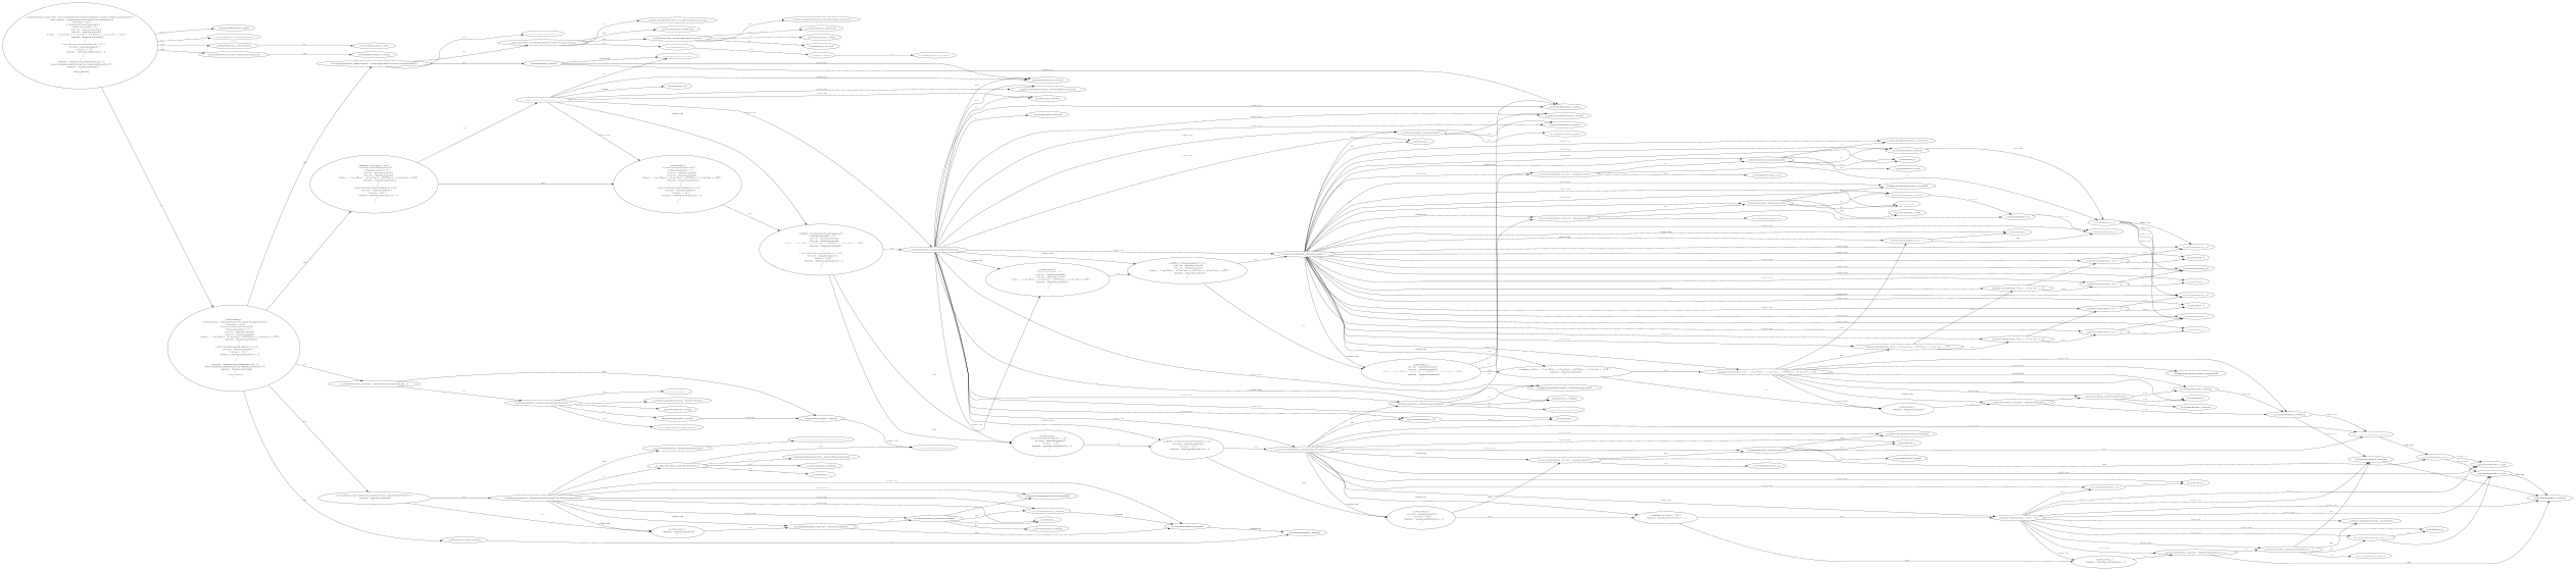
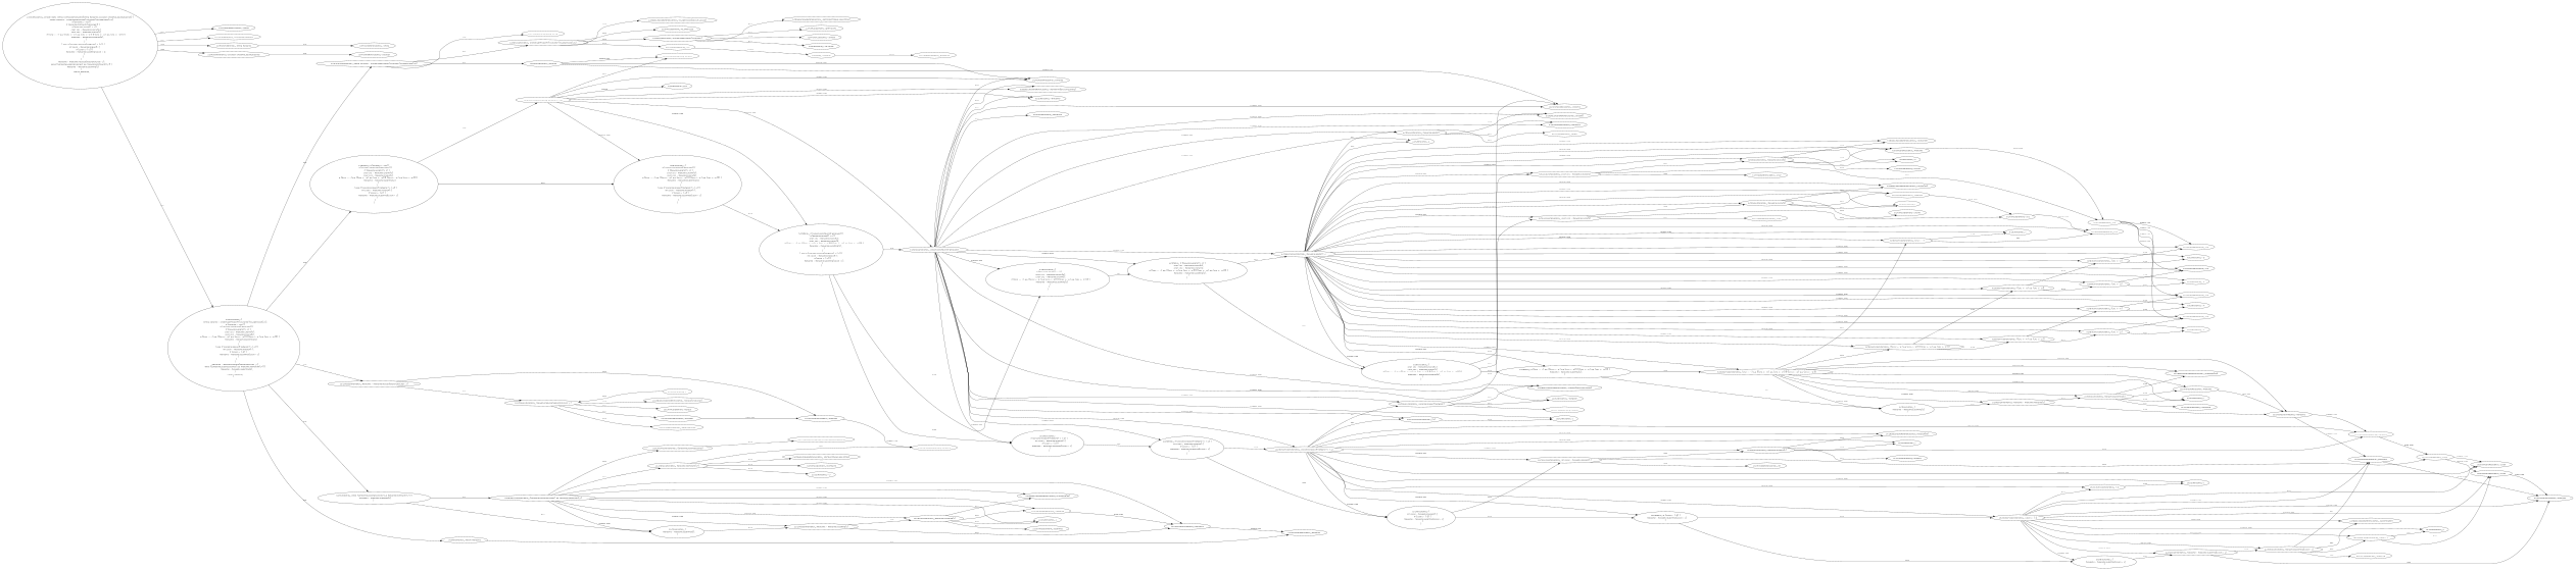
  digraph {
    fontname="Comic Neue"
    rankdir=LR
    node [fontname="Comic Neue" shape=ellipse]
    edge [fontname="Comic Neue"]
    n1 [label="2:CtTypeReferenceImpl@String"]
    n2 [label="2:CtVirtualElement@normalizeFileName"]
    n3 [label="2:CtParameterImpl@String fileName"]
    n4 [label="2:CtTypeReferenceImpl@String"]
    n5 [label="2:CtParameterImpl@boolean preserveLeadingSlashes"]
    n6 [label="2:CtTypeReferenceImpl@boolean"]
    n7 [label="3:CtTypeReferenceImpl@String"]
    n8 [label="3:CtExecutableReferenceImpl@toLowerCase(java.util.Locale)"]
    n9 [label="3:CtVirtualElement@toLowerCase"]
    n10 [label="3:CtExecutableReferenceImpl@getProperty(java.lang.String)"]
    n11 [label="3:CtVirtualElement@getProperty"]
    n12 [label="3:CtTypeAccessImpl@System"]
    n13 [label="3:CtLiteralImpl@\"os.name\""]
    n14 [label="3:CtInvocationImpl@System.getProperty(\"os.name\")"]
    n15 [label="3:CtTypeAccessImpl@US"]
    n16 [label="3:Update@UPDATE"]
    n17 [label="3:CtTypeAccessImpl@ENGLISH"]
    n18 [label="3:CtInvocationImpl@System.getProperty(\"os.name\").toLowerCase(US)"]
    n19 [label="3:CtVirtualElement@osname"]
    n20 [label="4:CtVariableReadImpl@osname"]
    n21 [label="5:CtVariableReadImpl@osname"]
    n22 [label="13:CtVariableReadImpl@osname"]
    n23 [label="3:CtLocalVariableImpl@String osname = System.getProperty(\"os.name\").toLowerCase(US)"]
    n24 [label="4:CtLiteralImpl@null"]
    n25 [label="4:CtBinaryOperatorImpl@osname != null"]
    n26 [label="5:CtExecutableReferenceImpl@startsWith(java.lang.String)"]
    n27 [label="5:CtLiteralImpl@\"windows\""]
    n28 [label="5:CtInvocationImpl@osname.startsWith(\"windows\")"]
    n29 [label="5:CtIfImpl@if (osname.startsWith(\"windows\")) \{\n    if (fileName.length() > 2) \{\n        char ch1 = fileName.charAt(0);\n        char ch2 = fileName.charAt(1);\n        if ((ch2 == ':') && (((ch1 >= 'a') && (ch1 <= 'z')) || ((ch1 >= 'A') && (ch1 <= 'Z')))) \{\n            fileName = fileName.substring(2);\n        \}\n    \}\n\} else if (osname.indexOf(\"netware\") > (-1)) \{\n    int colon = fileName.indexOf(':');\n    if (colon != (-1)) \{\n        fileName = fileName.substring(colon + 1);\n    \}\n\}"]
    n30 [label="4:CtBlockImpl@\{\n    if (osname.startsWith(\"windows\")) \{\n        if (fileName.length() > 2) \{\n            char ch1 = fileName.charAt(0);\n            char ch2 = fileName.charAt(1);\n            if ((ch2 == ':') && (((ch1 >= 'a') && (ch1 <= 'z')) || ((ch1 >= 'A') && (ch1 <= 'Z')))) \{\n                fileName = fileName.substring(2);\n            \}\n        \}\n    \} else if (osname.indexOf(\"netware\") > (-1)) \{\n        int colon = fileName.indexOf(':');\n        if (colon != (-1)) \{\n            fileName = fileName.substring(colon + 1);\n        \}\n    \}\n\}"]
    n31 [label="5:CtVirtualElement@startsWith"]
    n32 [label="6:CtExecutableReferenceImpl@length()"]
    n33 [label="6:CtVariableReadImpl@fileName"]
    n34 [label="6:CtInvocationImpl@fileName.length()"]
    n35 [label="6:CtLiteralImpl@2"]
    n36 [label="6:CtBinaryOperatorImpl@fileName.length() > 2"]
    n37 [label="6:CtIfImpl@if (fileName.length() > 2) \{\n    char ch1 = fileName.charAt(0);\n    char ch2 = fileName.charAt(1);\n    if ((ch2 == ':') && (((ch1 >= 'a') && (ch1 <= 'z')) || ((ch1 >= 'A') && (ch1 <= 'Z')))) \{\n        fileName = fileName.substring(2);\n    \}\n\}"]
    n38 [label="5:CtBlockImpl@\{\n    if (fileName.length() > 2) \{\n        char ch1 = fileName.charAt(0);\n        char ch2 = fileName.charAt(1);\n        if ((ch2 == ':') && (((ch1 >= 'a') && (ch1 <= 'z')) || ((ch1 >= 'A') && (ch1 <= 'Z')))) \{\n            fileName = fileName.substring(2);\n        \}\n    \}\n\}"]
    n39 [label="13:CtExecutableReferenceImpl@indexOf(java.lang.String)"]
    n40 [label="13:CtLiteralImpl@\"netware\""]
    n41 [label="13:CtInvocationImpl@osname.indexOf(\"netware\")"]
    n42 [label="13:CtLiteralImpl@1"]
    n43 [label="13:CtUnaryOperatorImpl@(-1)"]
    n44 [label="13:CtBinaryOperatorImpl@osname.indexOf(\"netware\") > (-1)"]
    n45 [label="13:CtIfImpl@if (osname.indexOf(\"netware\") > (-1)) \{\n    int colon = fileName.indexOf(':');\n    if (colon != (-1)) \{\n        fileName = fileName.substring(colon + 1);\n    \}\n\}"]
    n46 [label="13:CtBlockImpl@\n    if (osname.indexOf(\"netware\") > (-1)) \{\n        int colon = fileName.indexOf(':');\n        if (colon != (-1)) \{\n            fileName = fileName.substring(colon + 1);\n        \}\n    \}\n"]
-   n47 [label="6:CtTypeReferenceImpl@length"]
+   n47 [label="6:CtVirtualElement@length"]
    n48 [label="7:CtExecutableReferenceImpl@charAt(int)"]
    n49 [label="7:CtVariableReadImpl@fileName"]
    n50 [label="7:CtLiteralImpl@0"]
    n51 [label="7:CtInvocationImpl@fileName.charAt(0)"]
    n52 [label="7:CtLocalVariableImpl@char ch1 = fileName.charAt(0)"]
    n53 [label="8:CtExecutableReferenceImpl@charAt(int)"]
    n54 [label="8:CtVariableReadImpl@fileName"]
    n55 [label="8:CtLiteralImpl@1"]
    n56 [label="8:CtInvocationImpl@fileName.charAt(1)"]
    n57 [label="8:CtLocalVariableImpl@char ch2 = fileName.charAt(1)"]
    n58 [label="9:CtVariableReadImpl@ch2"]
    n59 [label="9:CtLiteralImpl@':'"]
    n60 [label="9:CtBinaryOperatorImpl@(ch2 == ':')"]
    n61 [label="9:CtVariableReadImpl@ch1"]
    n62 [label="9:CtLiteralImpl@'a'"]
    n63 [label="9:CtBinaryOperatorImpl@(ch1 >= 'a')"]
    n64 [label="9:CtVariableReadImpl@ch1"]
    n65 [label="9:CtLiteralImpl@'z'"]
    n66 [label="9:CtBinaryOperatorImpl@(ch1 <= 'z')"]
    n67 [label="9:CtBinaryOperatorImpl@((ch1 >= 'a') && (ch1 <= 'z'))"]
    n68 [label="9:CtVariableReadImpl@ch1"]
    n69 [label="9:CtLiteralImpl@'A'"]
    n70 [label="9:CtBinaryOperatorImpl@(ch1 >= 'A')"]
    n71 [label="9:CtVariableReadImpl@ch1"]
    n72 [label="9:CtLiteralImpl@'Z'"]
    n73 [label="9:CtBinaryOperatorImpl@(ch1 <= 'Z')"]
    n74 [label="9:CtBinaryOperatorImpl@((ch1 >= 'A') && (ch1 <= 'Z'))"]
    n75 [label="9:CtBinaryOperatorImpl@(((ch1 >= 'a') && (ch1 <= 'z')) || ((ch1 >= 'A') && (ch1 <= 'Z')))"]
    n76 [label="9:CtBinaryOperatorImpl@(ch2 == ':') && (((ch1 >= 'a') && (ch1 <= 'z')) || ((ch1 >= 'A') && (ch1 <= 'Z')))"]
    n77 [label="9:CtIfImpl@if ((ch2 == ':') && (((ch1 >= 'a') && (ch1 <= 'z')) || ((ch1 >= 'A') && (ch1 <= 'Z')))) \{\n    fileName = fileName.substring(2);\n\}"]
    n78 [label="6:CtBlockImpl@\{\n    char ch1 = fileName.charAt(0);\n    char ch2 = fileName.charAt(1);\n    if ((ch2 == ':') && (((ch1 >= 'a') && (ch1 <= 'z')) || ((ch1 >= 'A') && (ch1 <= 'Z')))) \{\n        fileName = fileName.substring(2);\n    \}\n\}"]
    n79 [label="13:CtVirtualElement@indexOf"]
    n80 [label="14:CtVariableReadImpl@fileName"]
    n81 [label="14:CtExecutableReferenceImpl@indexOf(int)"]
    n82 [label="14:CtLiteralImpl@':'"]
    n83 [label="14:CtInvocationImpl@fileName.indexOf(':')"]
    n84 [label="14:CtLocalVariableImpl@int colon = fileName.indexOf(':')"]
    n85 [label="15:CtVariableReadImpl@colon"]
    n86 [label="15:CtLiteralImpl@1"]
    n87 [label="15:CtUnaryOperatorImpl@(-1)"]
    n88 [label="15:CtBinaryOperatorImpl@colon != (-1)"]
    n89 [label="15:CtIfImpl@if (colon != (-1)) \{\n    fileName = fileName.substring(colon + 1);\n\}"]
    n90 [label="13:CtBlockImpl@\{\n    int colon = fileName.indexOf(':');\n    if (colon != (-1)) \{\n        fileName = fileName.substring(colon + 1);\n    \}\n\}"]
    n91 [label="7:CtVirtualElement@ch1"]
    n92 [label="7:CtVirtualElement@charAt"]
    n93 [label="7:CtTypeReferenceImpl@char"]
    n94 [label="8:CtVirtualElement@ch2"]
    n95 [label="8:CtVirtualElement@charAt"]
    n96 [label="8:CtTypeReferenceImpl@char"]
    n97 [label="10:CtVariableWriteImpl@fileName"]
    n98 [label="10:CtExecutableReferenceImpl@substring(int)"]
    n99 [label="10:CtVariableReadImpl@fileName"]
    n100 [label="10:CtLiteralImpl@2"]
    n101 [label="10:CtInvocationImpl@fileName.substring(2)"]
    n102 [label="10:CtAssignmentImpl@fileName = fileName.fileName(2)"]
    n103 [label="9:CtBlockImpl@\{\n    fileName = fileName.substring(2);\n\}"]
    n104 [label="16:CtVariableReadImpl@fileName"]
    n105 [label="10:CtVirtualElement@substring"]
    n106 [label="14:CtVirtualElement@colon"]
    n107 [label="16:CtVariableWriteImpl@fileName"]
    n108 [label="14:CtVirtualElement@indexOf"]
    n109 [label="14:CtTypeReferenceImpl@int"]
    n110 [label="16:CtVariableReadImpl@colon"]
    n111 [label="16:CtExecutableReferenceImpl@substring(int)"]
    n112 [label="16:CtLiteralImpl@1"]
    n113 [label="16:CtBinaryOperatorImpl@colon + 1"]
    n114 [label="16:CtInvocationImpl@fileName.substring(colon + 1)"]
    n115 [label="16:CtAssignmentImpl@fileName = fileName.substring(colon + 1)"]
    n116 [label="15:CtBlockImpl@\{\n    fileName = fileName.substring(colon + 1);\n\}"]
    n117 [label="16:CtVirtualElement@substring"]
    n118 [label="4:CtIfImpl@if (osname != null) \{\n    if (osname.startsWith(\"windows\")) \{\n        if (fileName.length() > 2) \{\n            char ch1 = fileName.charAt(0);\n            char ch2 = fileName.charAt(1);\n            if ((ch2 == ':') && (((ch1 >= 'a') && (ch1 <= 'z')) || ((ch1 >= 'A') && (ch1 <= 'Z')))) \{\n                fileName = fileName.substring(2);\n            \}\n        \}\n    \} else if (osname.indexOf(\"netware\") > (-1)) \{\n        int colon = fileName.indexOf(':');\n        if (colon != (-1)) \{\n            fileName = fileName.substring(colon + 1);\n        \}\n    \}\n\}"]
    n119 [label="20:CtVariableWriteImpl@fileName"]
    n120 [label="21:CtVariableReadImpl@fileName"]
    n121 [label="20:CtExecutableReferenceImpl@replace(char,char)"]
    n122 [label="20:CtVirtualElement@replace"]
    n123 [label="20:CtVariableReadImpl@fileName"]
    n124 [label="20:CtTypeAccessImpl@separatorChar"]
    n125 [label="20:CtLiteralImpl@'/'"]
    n126 [label="20:CtInvocationImpl@fileName.replace(separatorChar, '/')"]
    n127 [label="20:CtAssignmentImpl@fileName = fileName.replace(separatorChar, '/')"]
    n128 [label="21:CtTypeReferenceImpl@preserveLeadingSlashes"]
    n129 [label="21:CtUnaryOperatorImpl@(!preserveLeadingSlashes)"]
    n130 [label="21:CtExecutableReferenceImpl@startsWith(java.lang.String)"]
    n131 [label="21:CtVirtualElement@startsWith"]
    n132 [label="21:CtLiteralImpl@\"/\""]
    n133 [label="21:CtInvocationImpl@fileName.startsWith(\"/\")"]
    n134 [label="21:CtBinaryOperatorImpl@(!preserveLeadingSlashes) && fileName.startsWith(\"/\")"]
    n135 [label="22:CtVariableWriteImpl@fileName"]
    n136 [label="22:CtExecutableReferenceImpl@substring(int)"]
    n137 [label="22:CtVariableReadImpl@fileName"]
    n138 [label="22:CtLiteralImpl@1"]
    n139 [label="22:CtInvocationImpl@fileName.substring(1)"]
    n140 [label="22:CtAssignmentImpl@fileName = fileName.substring(1)"]
    n141 [label="21:CtBlockImpl@\{\n    fileName = fileName.substring(1);\n\}"]
    n142 [label="24:CtVariableReadImpl@fileName"]
    n143 [label="22:CtVirtualElement@substring"]
    n144 [label="21:CtWhileImpl@while ((!preserveLeadingSlashes) && fileName.startsWith(\"/\")) \{\n    fileName = fileName.substring(1);\n\} "]
    n145 [label="24:CtReturnImpl@return fileName"]
    n146 [label="2:CtBlockImpl@\{\n    String osname = System.getProperty(\"os.name\").toLowerCase(US);\n    if (osname != null) \{\n        if (osname.startsWith(\"windows\")) \{\n            if (fileName.length() > 2) \{\n                char ch1 = fileName.charAt(0);\n                char ch2 = fileName.charAt(1);\n                if ((ch2 == ':') && (((ch1 >= 'a') && (ch1 <= 'z')) || ((ch1 >= 'A') && (ch1 <= 'Z')))) \{\n                    fileName = fileName.substring(2);\n                \}\n            \}\n        \} else if (osname.indexOf(\"netware\") > (-1)) \{\n            int colon = fileName.indexOf(':');\n            if (colon != (-1)) \{\n                fileName = fileName.substring(colon + 1);\n            \}\n        \}\n    \}\n    fileName = fileName.replace(separatorChar, '/');\n    while ((!preserveLeadingSlashes) && fileName.startsWith(\"/\")) \{\n        fileName = fileName.substring(1);\n    \} \n    return fileName;\n\}"]
    n147 [label="2:CtMethodImpl@private static String normalizeFileName(String fileName, boolean preserveLeadingSlashes) \{\n    String osname = System.getProperty(\"os.name\").toLowerCase(US);\n    if (osname != null) \{\n        if (osname.startsWith(\"windows\")) \{\n            if (fileName.length() > 2) \{\n                char ch1 = fileName.charAt(0);\n                char ch2 = fileName.charAt(1);\n                if ((ch2 == ':') && (((ch1 >= 'a') && (ch1 <= 'z')) || ((ch1 >= 'A') && (ch1 <= 'Z')))) \{\n                    fileName = fileName.substring(2);\n                \}\n            \}\n        \} else if (osname.indexOf(\"netware\") > (-1)) \{\n            int colon = fileName.indexOf(':');\n            if (colon != (-1)) \{\n                fileName = fileName.substring(colon + 1);\n            \}\n        \}\n    \}\n    fileName = fileName.replace(separatorChar, '/');\n    while ((!preserveLeadingSlashes) && fileName.startsWith(\"/\")) \{\n        fileName = fileName.substring(1);\n    \} \n    return fileName;\n\}"]
    n3 -> n4 [label=AST]
    n5 -> n6 [label=AST]
    n14 -> n10 [label=AST]
    n14 -> n11 [label=AST]
    n14 -> n12 [label=AST]
    n14 -> n13 [label=AST]
    n15 -> n16 [label=Action]
    n16 -> n17 [label=Action]
    n18 -> n8 [label=AST]
    n18 -> n9 [label=AST]
    n18 -> n14 [label=AST]
    n18 -> n15 [label=AST]
    n19 -> n20 [label="Define-Use"]
    n19 -> n21 [label="Define-Use"]
    n19 -> n22 [label="Define-Use"]
    n23 -> n7 [label=AST]
    n23 -> n18 [label=AST]
    n23 -> n19 [label=AST]
    n25 -> n20 [label=AST]
    n25 -> n21 [label="Control Dep"]
    n25 -> n24 [label=Action]
    n25 -> n26 [label="Control Dep"]
    n25 -> n27 [label="Control Dep"]
    n25 -> n28 [label="Control Dep"]
    n25 -> n29 [label="Control Dep"]
    n25 -> n30 [label="Control Dep"]
    n28 -> n21 [label=AST]
    n28 -> n22 [label="Control Dep"]
    n28 -> n26 [label=AST]
    n28 -> n27 [label=AST]
    n28 -> n31 [label=AST]
    n28 -> n32 [label="Control Dep"]
    n28 -> n33 [label="Control Dep"]
    n28 -> n34 [label="Control Dep"]
    n28 -> n35 [label="Control Dep"]
    n28 -> n36 [label="Control Dep"]
    n28 -> n37 [label="Control Dep"]
    n28 -> n38 [label="Control Dep"]
    n28 -> n39 [label="Control Dep"]
    n28 -> n40 [label="Control Dep"]
    n28 -> n41 [label="Control Dep"]
    n28 -> n42 [label="Control Dep"]
    n28 -> n43 [label="Control Dep"]
    n28 -> n44 [label="Control Dep"]
    n28 -> n45 [label="Control Dep"]
    n28 -> n46 [label="Control Dep"]
    n29 -> n28 [label=AST]
    n29 -> n38 [label=AST]
    n29 -> n46 [label=AST]
    n30 -> n29 [label=AST]
    n34 -> n32 [label=AST]
    n34 -> n33 [label=AST]
    n34 -> n47 [label=AST]
    n36 -> n34 [label=AST]
    n36 -> n35 [label=AST]
    n36 -> n48 [label="Control Dep"]
    n36 -> n49 [label="Control Dep"]
    n36 -> n50 [label="Control Dep"]
    n36 -> n51 [label="Control Dep"]
    n36 -> n52 [label="Control Dep"]
    n36 -> n53 [label="Control Dep"]
    n36 -> n54 [label="Control Dep"]
    n36 -> n55 [label="Control Dep"]
    n36 -> n56 [label="Control Dep"]
    n36 -> n57 [label="Control Dep"]
    n36 -> n58 [label="Control Dep"]
    n36 -> n59 [label="Control Dep"]
    n36 -> n60 [label="Control Dep"]
    n36 -> n61 [label="Control Dep"]
    n36 -> n62 [label="Control Dep"]
    n36 -> n63 [label="Control Dep"]
    n36 -> n64 [label="Control Dep"]
    n36 -> n65 [label="Control Dep"]
    n36 -> n66 [label="Control Dep"]
    n36 -> n67 [label="Control Dep"]
    n36 -> n68 [label="Control Dep"]
    n36 -> n69 [label="Control Dep"]
    n36 -> n70 [label="Control Dep"]
    n36 -> n71 [label="Control Dep"]
    n36 -> n72 [label="Control Dep"]
    n36 -> n73 [label="Control Dep"]
    n36 -> n74 [label="Control Dep"]
    n36 -> n75 [label="Control Dep"]
    n36 -> n76 [label="Control Dep"]
    n36 -> n77 [label="Control Dep"]
    n36 -> n78 [label="Control Dep"]
    n37 -> n36 [label=AST]
    n37 -> n78 [label=AST]
    n38 -> n37 [label=AST]
    n41 -> n22 [label=AST]
    n41 -> n39 [label=AST]
    n41 -> n40 [label=AST]
    n41 -> n79 [label=AST]
    n43 -> n42 [label=AST]
    n44 -> n41 [label=AST]
    n44 -> n43 [label=AST]
    n44 -> n80 [label="Control Dep"]
    n44 -> n81 [label="Control Dep"]
    n44 -> n82 [label="Control Dep"]
    n44 -> n83 [label="Control Dep"]
    n44 -> n84 [label="Control Dep"]
    n44 -> n85 [label="Control Dep"]
    n44 -> n86 [label="Control Dep"]
    n44 -> n87 [label="Control Dep"]
    n44 -> n88 [label="Control Dep"]
    n44 -> n89 [label="Control Dep"]
    n44 -> n90 [label="Control Dep"]
    n45 -> n44 [label=AST]
    n45 -> n90 [label=AST]
    n46 -> n45 [label=AST]
    n49 -> n91 [label="Data Dep"]
    n51 -> n48 [label=AST]
    n51 -> n49 [label=AST]
    n51 -> n50 [label=AST]
    n51 -> n92 [label=AST]
    n52 -> n51 [label=AST]
    n52 -> n91 [label=AST]
    n52 -> n93 [label=AST]
    n54 -> n94 [label="Data Dep"]
    n56 -> n53 [label=AST]
    n56 -> n54 [label=AST]
    n56 -> n55 [label=AST]
    n56 -> n95 [label=AST]
    n57 -> n56 [label=AST]
    n57 -> n94 [label=AST]
    n57 -> n96 [label=AST]
    n60 -> n58 [label=AST]
    n60 -> n59 [label=AST]
    n63 -> n61 [label=AST]
    n63 -> n62 [label=AST]
    n66 -> n64 [label=AST]
    n66 -> n65 [label=AST]
    n67 -> n63 [label=AST]
    n67 -> n66 [label=AST]
    n70 -> n68 [label=AST]
    n70 -> n69 [label=AST]
    n73 -> n71 [label=AST]
    n73 -> n72 [label=AST]
    n74 -> n70 [label=AST]
    n74 -> n73 [label=AST]
    n75 -> n67 [label=AST]
    n75 -> n74 [label=AST]
    n76 -> n60 [label=AST]
    n76 -> n75 [label=AST]
    n76 -> n97 [label="Control Dep"]
    n76 -> n98 [label="Control Dep"]
    n76 -> n99 [label="Control Dep"]
    n76 -> n100 [label="Control Dep"]
    n76 -> n101 [label="Control Dep"]
    n76 -> n102 [label="Control Dep"]
    n76 -> n103 [label="Control Dep"]
    n77 -> n76 [label=AST]
    n77 -> n103 [label=AST]
    n78 -> n52 [label=AST]
    n78 -> n57 [label=AST]
    n78 -> n77 [label=AST]
    n80 -> n106 [label="Data Dep"]
    n83 -> n80 [label=AST]
    n83 -> n81 [label=AST]
    n83 -> n82 [label=AST]
    n83 -> n108 [label=AST]
    n84 -> n83 [label=AST]
    n84 -> n106 [label=AST]
    n84 -> n109 [label=AST]
    n87 -> n86 [label=AST]
    n88 -> n85 [label=AST]
    n88 -> n87 [label=AST]
    n88 -> n104 [label="Control Dep"]
    n88 -> n107 [label="Control Dep"]
    n88 -> n110 [label="Control Dep"]
    n88 -> n111 [label="Data Dep"]
    n88 -> n112 [label="Control Dep"]
    n88 -> n113 [label="Control Dep"]
    n88 -> n114 [label="Control Dep"]
    n88 -> n115 [label="Control Dep"]
    n88 -> n116 [label="Control Dep"]
    n89 -> n88 [label=AST]
    n89 -> n116 [label=AST]
    n90 -> n84 [label=AST]
    n90 -> n89 [label=AST]
    n91 -> n61 [label="Define-Use"]
    n91 -> n64 [label="Define-Use"]
    n91 -> n68 [label="Define-Use"]
    n91 -> n71 [label="Define-Use"]
    n94 -> n58 [label="Define-Use"]
    n97 -> n80 [label="Define-Use"]
    n97 -> n104 [label="Define-Use"]
    n99 -> n97 [label="Data Dep"]
+   n101 -> n98 [label=AST]
    n101 -> n99 [label=AST]
    n101 -> n100 [label=AST]
    n101 -> n105 [label=AST]
    n102 -> n97 [label=AST]
    n102 -> n101 [label=AST]
    n103 -> n102 [label=AST]
    n104 -> n107 [label="Data Dep"]
    n106 -> n85 [label="Define-Use"]
    n106 -> n110 [label="Define-Use"]
    n110 -> n107 [label="Data Dep"]
    n113 -> n110 [label=AST]
    n113 -> n112 [label=AST]
    n114 -> n104 [label=AST]
    n114 -> n111 [label=AST]
    n114 -> n113 [label=AST]
    n114 -> n117 [label=AST]
    n115 -> n107 [label=AST]
    n115 -> n114 [label=AST]
    n116 -> n115 [label=AST]
    n118 -> n25 [label=AST]
    n118 -> n30 [label=AST]
    n119 -> n120 [label="Define-Use"]
    n123 -> n119 [label="Data Dep"]
    n126 -> n121 [label=AST]
    n126 -> n122 [label=AST]
    n126 -> n123 [label=AST]
    n126 -> n124 [label=AST]
-   n126 -> n125 [label=AST]
+   n125 -> n126 [label=AST]
    n127 -> n119 [label=AST]
    n127 -> n126 [label=AST]
    n129 -> n128 [label=AST]
    n133 -> n120 [label=AST]
    n133 -> n130 [label=AST]
    n133 -> n131 [label=AST]
    n133 -> n132 [label=AST]
    n134 -> n129 [label=AST]
    n134 -> n133 [label=AST]
    n134 -> n135 [label="Control Dep"]
    n134 -> n136 [label="Control Dep"]
    n134 -> n137 [label="Control Dep"]
    n134 -> n138 [label="Control Dep"]
    n134 -> n139 [label="Control Dep"]
    n134 -> n140 [label="Control Dep"]
    n134 -> n141 [label="Control Dep"]
    n135 -> n142 [label="Define-Use"]
    n137 -> n135 [label="Data Dep"]
    n139 -> n136 [label=AST]
    n139 -> n137 [label=AST]
    n139 -> n138 [label=AST]
    n139 -> n143 [label=AST]
    n140 -> n135 [label=AST]
    n140 -> n139 [label=AST]
    n141 -> n140 [label=AST]
    n144 -> n134 [label=AST]
    n144 -> n141 [label=AST]
    n145 -> n142 [label=AST]
    n146 -> n23 [label=AST]
    n146 -> n118 [label=AST]
    n146 -> n127 [label=AST]
    n146 -> n144 [label=AST]
    n146 -> n145 [label=AST]
    n147 -> n1 [label=AST]
    n147 -> n2 [label=AST]
    n147 -> n3 [label=AST]
    n147 -> n5 [label=AST]
    n147 -> n146 [label=AST]
  }
